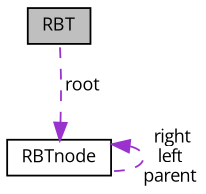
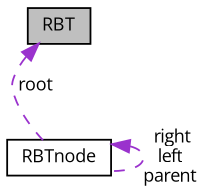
  digraph {
    fontname="Open Sans"
    node [color=black fontname="Open Sans" fontsize=10 shape=record style=filled]
    edge [color=darkorchid3 dir=back fontname="Open Sans" fontsize=10 labelfontname=Helvetica labelfontsize=10 style=dashed]
    n1 [fillcolor=grey75 fontcolor=black height=0.2 label=RBT width=0.4]
    n2 [fillcolor=white height=0.2 label=RBTnode width=0.4]
-   n2 -> n1 [label=" root"]
+   n1 -> n2 [label=" root"]
    n2 -> n2 [label=" right\nleft\nparent"]
  }
